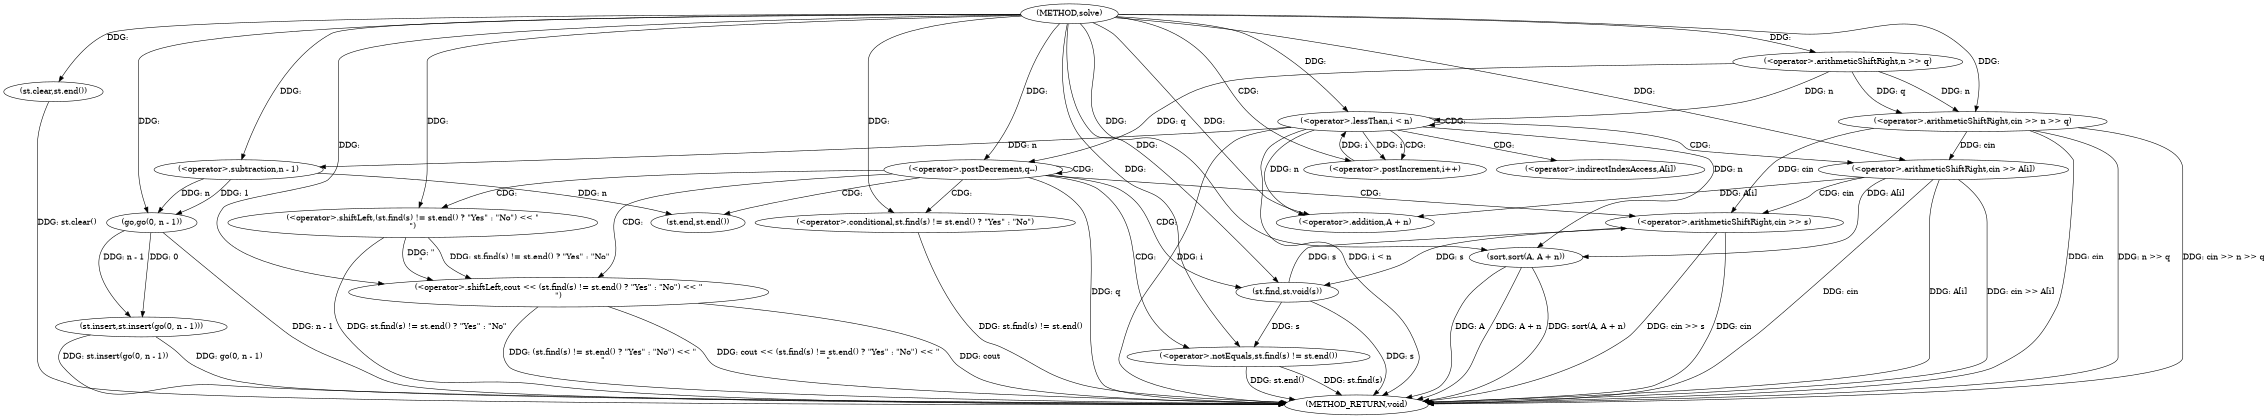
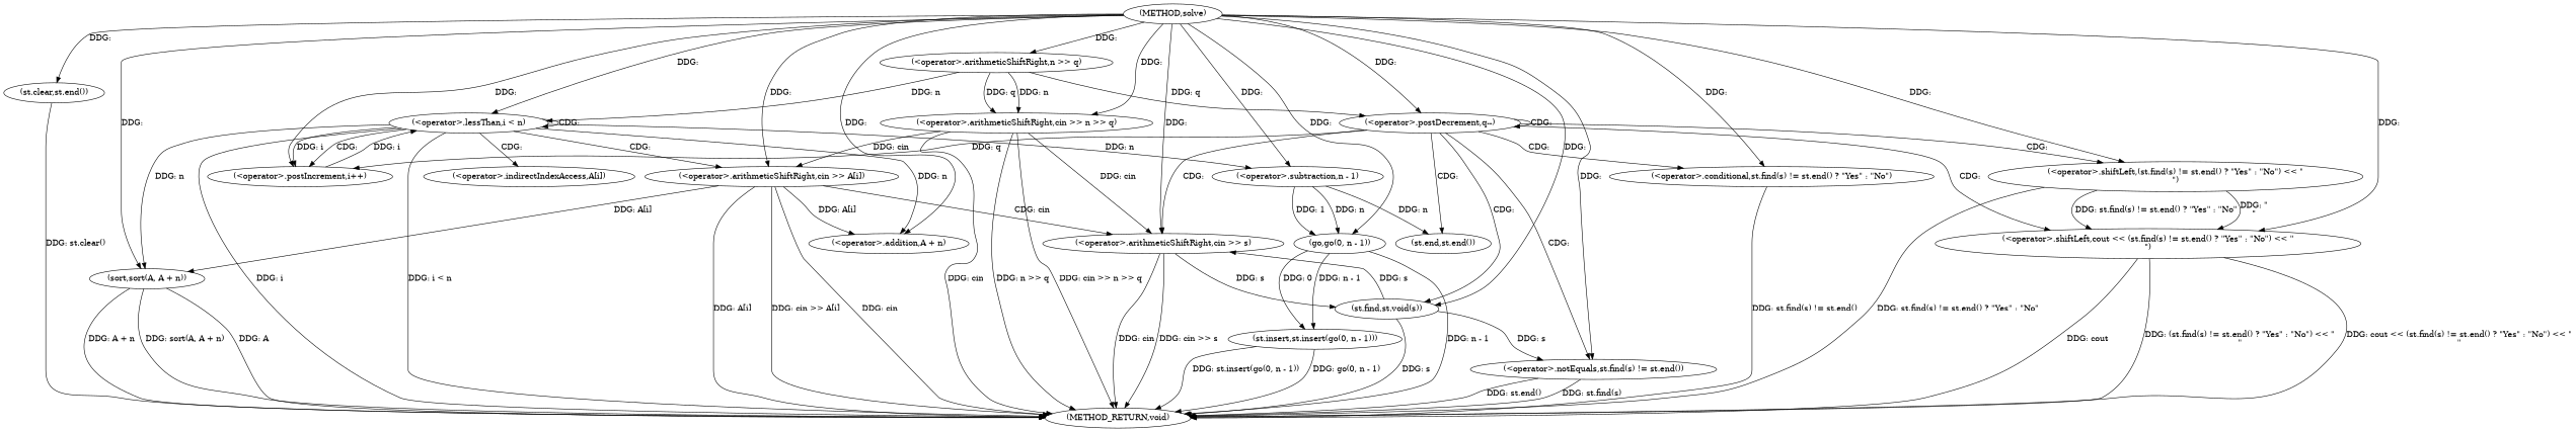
  digraph {
    n1 [label="(METHOD,solve)"]
    n2 [label="(st.clear,st.end())"]
    n3 [label="(<operator>.arithmeticShiftRight,cin >> n >> q)"]
    n4 [label="(sort,sort(A, A + n))"]
    n5 [label="(<operator>.lessThan,i < n)"]
    n6 [label="(<operator>.postIncrement,i++)"]
    n7 [label="(<operator>.arithmeticShiftRight,cin >> A[i])"]
    n8 [label="(<operator>.postDecrement,q--)"]
    n9 [label="(<operator>.arithmeticShiftRight,n >> q)"]
    n10 [label="(<operator>.addition,A + n)"]
    n11 [label="(go,go(0, n - 1))"]
    n12 [label="(<operator>.arithmeticShiftRight,cin >> s)"]
    n13 [label="(<operator>.shiftLeft,cout << (st.find(s) != st.end() ? \"Yes\" : \"No\") << \"\n\")"]
    n14 [label="(<operator>.subtraction,n - 1)"]
    n15 [label="(<operator>.shiftLeft,(st.find(s) != st.end() ? \"Yes\" : \"No\") << \"\n\")"]
    n16 [label="(<operator>.conditional,st.find(s) != st.end() ? \"Yes\" : \"No\")"]
    n17 [label="(<operator>.notEquals,st.find(s) != st.end())"]
    n18 [label="(st.find,st.void(s))"]
    n19 [label="(METHOD_RETURN,void)"]
    n20 [label="(<operator>.indirectIndexAccess,A[i])"]
    n21 [label="(st.end,st.end())"]
    n22 [label="(st.insert,st.insert(go(0, n - 1)))"]
    n1 -> n2 [label="DDG: "]
    n1 -> n3 [label="DDG: "]
    n1 -> n4 [label="DDG: "]
    n1 -> n5 [label="DDG: "]
-   n1 -> n6 [label="CDG: "]
+   n1 -> n6 [label="DDG: "]
    n1 -> n7 [label="DDG: "]
    n1 -> n8 [label="DDG: "]
    n1 -> n9 [label="DDG: "]
    n1 -> n10 [label="DDG: "]
    n1 -> n11 [label="DDG: "]
+   n1 -> n12 [label="DDG: "]
    n1 -> n13 [label="DDG: "]
    n1 -> n14 [label="DDG: "]
    n1 -> n15 [label="DDG: "]
    n1 -> n16 [label="DDG: "]
    n1 -> n17 [label="DDG: "]
    n1 -> n18 [label="DDG: "]
    n2 -> n19 [label="DDG: st.clear()"]
    n3 -> n7 [label="DDG: cin"]
    n3 -> n12 [label="DDG: cin"]
    n3 -> n19 [label="DDG: cin"]
    n3 -> n19 [label="DDG: n >> q"]
    n3 -> n19 [label="DDG: cin >> n >> q"]
    n4 -> n19 [label="DDG: A"]
    n4 -> n19 [label="DDG: A + n"]
    n4 -> n19 [label="DDG: sort(A, A + n)"]
    n5 -> n4 [label="DDG: n"]
    n5 -> n5 [label="CDG: "]
    n5 -> n6 [label="DDG: i"]
    n5 -> n6 [label="CDG: "]
    n5 -> n7 [label="CDG: "]
    n5 -> n10 [label="DDG: n"]
    n5 -> n14 [label="DDG: n"]
    n5 -> n19 [label="DDG: i"]
    n5 -> n19 [label="DDG: i < n"]
    n5 -> n20 [label="CDG: "]
    n6 -> n5 [label="DDG: i"]
    n7 -> n4 [label="DDG: A[i]"]
    n7 -> n10 [label="DDG: A[i]"]
    n7 -> n12 [label="CDG: cin"]
    n7 -> n19 [label="DDG: cin"]
    n7 -> n19 [label="DDG: A[i]"]
    n7 -> n19 [label="DDG: cin >> A[i]"]
    n8 -> n8 [label="CDG: "]
    n8 -> n12 [label="CDG: "]
    n8 -> n13 [label="CDG: "]
    n8 -> n15 [label="CDG: "]
    n8 -> n16 [label="CDG: "]
    n8 -> n17 [label="CDG: "]
    n8 -> n18 [label="CDG: "]
-   n8 -> n19 [label="DDG: q"]
+   n8 -> n6 [label="DDG: q"]
    n8 -> n21 [label="CDG: "]
    n9 -> n3 [label="DDG: q"]
    n9 -> n3 [label="DDG: n"]
    n9 -> n5 [label="DDG: n"]
    n9 -> n8 [label="DDG: q"]
    n11 -> n19 [label="DDG: n - 1"]
    n11 -> n22 [label="DDG: n - 1"]
    n11 -> n22 [label="DDG: 0"]
    n12 -> n18 [label="DDG: s"]
    n12 -> n19 [label="DDG: cin"]
    n12 -> n19 [label="DDG: cin >> s"]
    n13 -> n19 [label="DDG: (st.find(s) != st.end() ? \"Yes\" : \"No\") << \"\n\""]
    n13 -> n19 [label="DDG: cout << (st.find(s) != st.end() ? \"Yes\" : \"No\") << \"\n\""]
    n13 -> n19 [label="DDG: cout"]
    n14 -> n11 [label="DDG: n"]
    n14 -> n11 [label="DDG: 1"]
    n14 -> n21 [label="DDG: n"]
    n15 -> n13 [label="DDG: st.find(s) != st.end() ? \"Yes\" : \"No\""]
    n15 -> n13 [label="DDG: \"\n\""]
    n15 -> n19 [label="DDG: st.find(s) != st.end() ? \"Yes\" : \"No\""]
    n16 -> n19 [label="DDG: st.find(s) != st.end()"]
    n17 -> n19 [label="DDG: st.find(s)"]
    n17 -> n19 [label="DDG: st.end()"]
    n18 -> n12 [label="DDG: s"]
    n18 -> n17 [label="DDG: s"]
    n18 -> n19 [label="DDG: s"]
    n22 -> n19 [label="DDG: go(0, n - 1)"]
    n22 -> n19 [label="DDG: st.insert(go(0, n - 1))"]
  }
